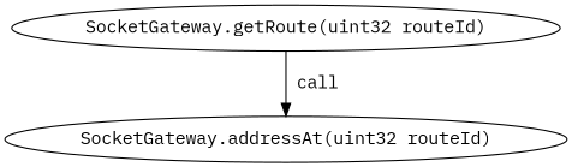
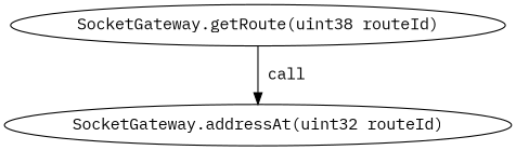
  digraph {
    fontname="IBM Plex Mono"
    node [fontname="IBM Plex Mono"]
-   "SocketGateway.getRoute(uint32 routeId)" [height=0.5 width=4.7312]
+   "SocketGateway.getRoute(uint32 routeId)" [height=0.5 width=4.7312 label="SocketGateway.getRoute(uint38 routeId)"]
    "SocketGateway.addressAt(uint32 routeId)" [height=0.5 width=4.8353]
    "SocketGateway.getRoute(uint32 routeId)" -> "SocketGateway.addressAt(uint32 routeId)" [label=" call" fontname="IBM Plex Mono"]
  }
